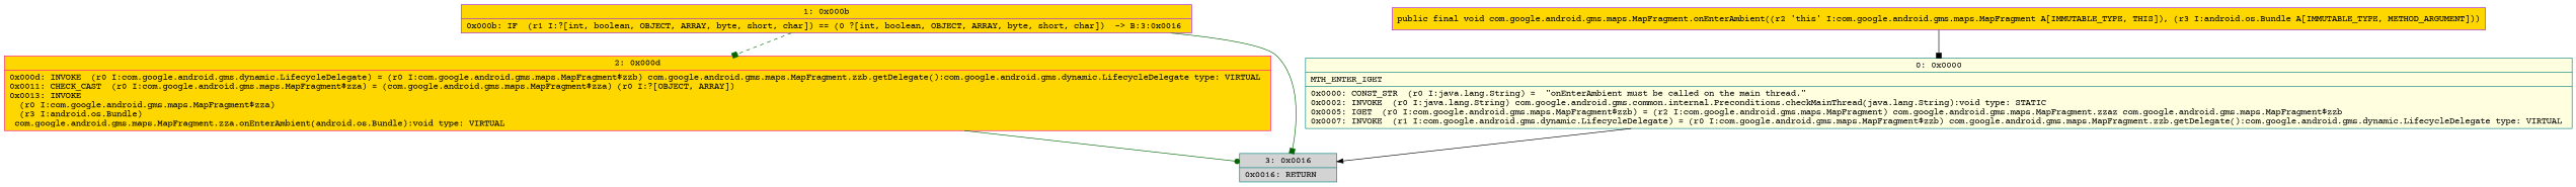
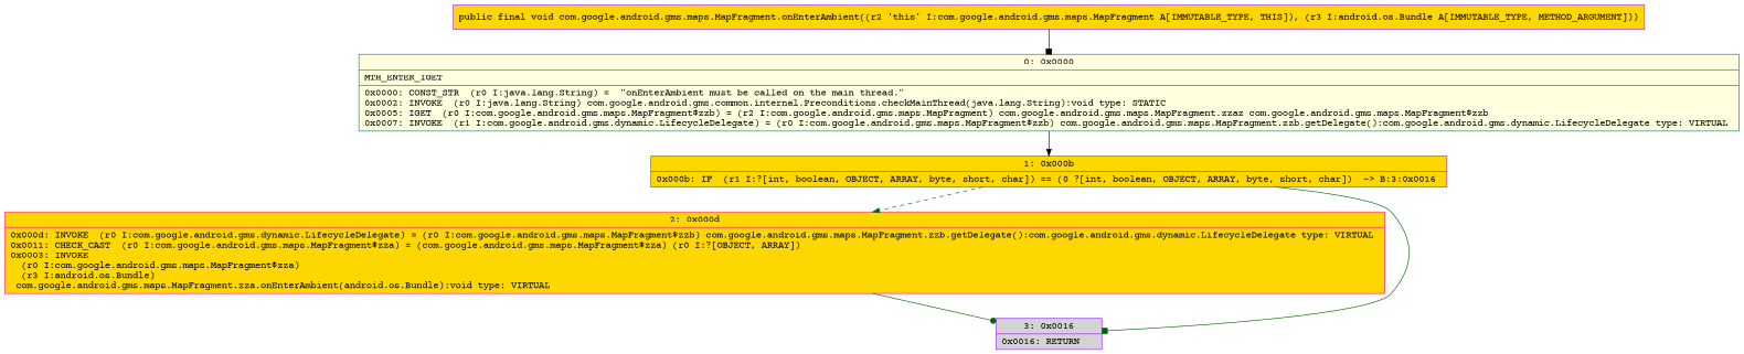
  digraph {
    fontname="Courier Prime"
    node [color=teal fillcolor=gold fontname="Courier Prime" shape=record style=filled]
    edge [arrowhead=normal color=darkgreen fontname="Courier Prime"]
    n1 [fillcolor=lightyellow label="{0\:\ 0x0000|MTH_ENTER_IGET\l|0x0000: CONST_STR  (r0 I:java.lang.String) =  \"onEnterAmbient must be called on the main thread.\" \l0x0002: INVOKE  (r0 I:java.lang.String) com.google.android.gms.common.internal.Preconditions.checkMainThread(java.lang.String):void type: STATIC \l0x0005: IGET  (r0 I:com.google.android.gms.maps.MapFragment$zzb) = (r2 I:com.google.android.gms.maps.MapFragment) com.google.android.gms.maps.MapFragment.zzaz com.google.android.gms.maps.MapFragment$zzb \l0x0007: INVOKE  (r1 I:com.google.android.gms.dynamic.LifecycleDelegate) = (r0 I:com.google.android.gms.maps.MapFragment$zzb) com.google.android.gms.maps.MapFragment.zzb.getDelegate():com.google.android.gms.dynamic.LifecycleDelegate type: VIRTUAL \l}"]
    n2 [color=purple label="{1\:\ 0x000b|0x000b: IF  (r1 I:?[int, boolean, OBJECT, ARRAY, byte, short, char]) == (0 ?[int, boolean, OBJECT, ARRAY, byte, short, char])  \-\> B:3:0x0016 \l}"]
-   n3 [color=deeppink label="{2\:\ 0x000d|0x000d: INVOKE  (r0 I:com.google.android.gms.dynamic.LifecycleDelegate) = (r0 I:com.google.android.gms.maps.MapFragment$zzb) com.google.android.gms.maps.MapFragment.zzb.getDelegate():com.google.android.gms.dynamic.LifecycleDelegate type: VIRTUAL \l0x0011: CHECK_CAST  (r0 I:com.google.android.gms.maps.MapFragment$zza) = (com.google.android.gms.maps.MapFragment$zza) (r0 I:?[OBJECT, ARRAY]) \l0x0013: INVOKE  \l  (r0 I:com.google.android.gms.maps.MapFragment$zza)\l  (r3 I:android.os.Bundle)\l com.google.android.gms.maps.MapFragment.zza.onEnterAmbient(android.os.Bundle):void type: VIRTUAL \l}"]
-   n4 [fillcolor=lightgrey label="{3\:\ 0x0016|0x0016: RETURN   \l}"]
+   n3 [color=deeppink label="{2\:\ 0x000d|0x000d: INVOKE  (r0 I:com.google.android.gms.dynamic.LifecycleDelegate) = (r0 I:com.google.android.gms.maps.MapFragment$zzb) com.google.android.gms.maps.MapFragment.zzb.getDelegate():com.google.android.gms.dynamic.LifecycleDelegate type: VIRTUAL \l0x0011: CHECK_CAST  (r0 I:com.google.android.gms.maps.MapFragment$zza) = (com.google.android.gms.maps.MapFragment$zza) (r0 I:?[OBJECT, ARRAY]) \l0x0003: INVOKE  \l  (r0 I:com.google.android.gms.maps.MapFragment$zza)\l  (r3 I:android.os.Bundle)\l com.google.android.gms.maps.MapFragment.zza.onEnterAmbient(android.os.Bundle):void type: VIRTUAL \l}"]
+   n4 [color=purple fillcolor=lightgrey label="{3\:\ 0x0016|0x0016: RETURN   \l}"]
    n5 [color=purple label="{public final void com.google.android.gms.maps.MapFragment.onEnterAmbient((r2 'this' I:com.google.android.gms.maps.MapFragment A[IMMUTABLE_TYPE, THIS]), (r3 I:android.os.Bundle A[IMMUTABLE_TYPE, METHOD_ARGUMENT])) }"]
-   n1 -> n4 [color=black]
-   n2 -> n3 [arrowhead=box style=dashed]
+   n1 -> n2 [color=black]
+   n2 -> n3 [style=dashed]
    n2 -> n4 [arrowhead=box]
    n3 -> n4 [arrowhead=dot]
    n5 -> n1 [arrowhead=box color=black]
  }
